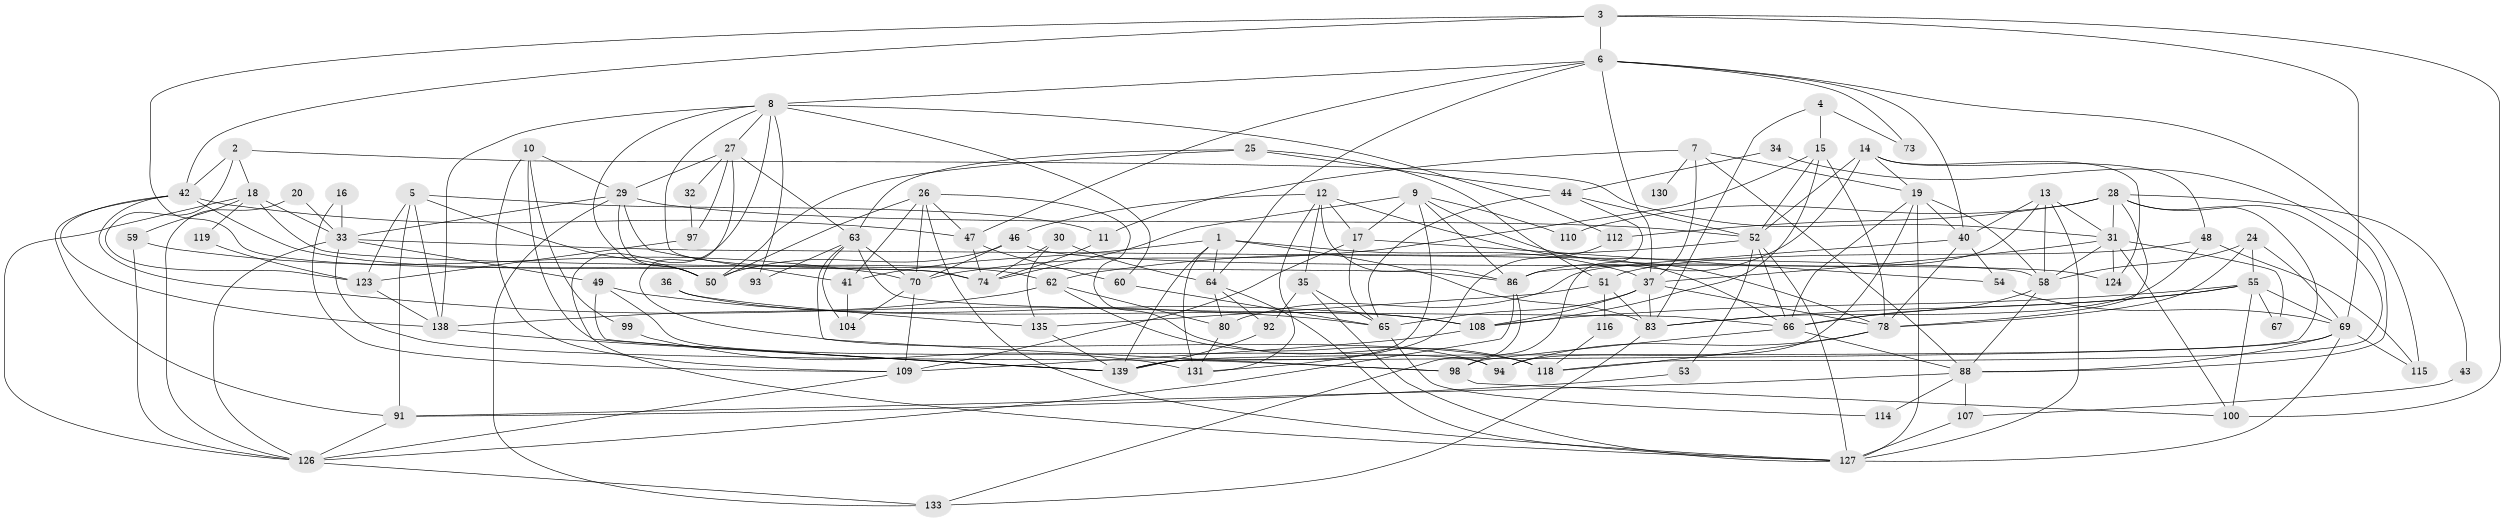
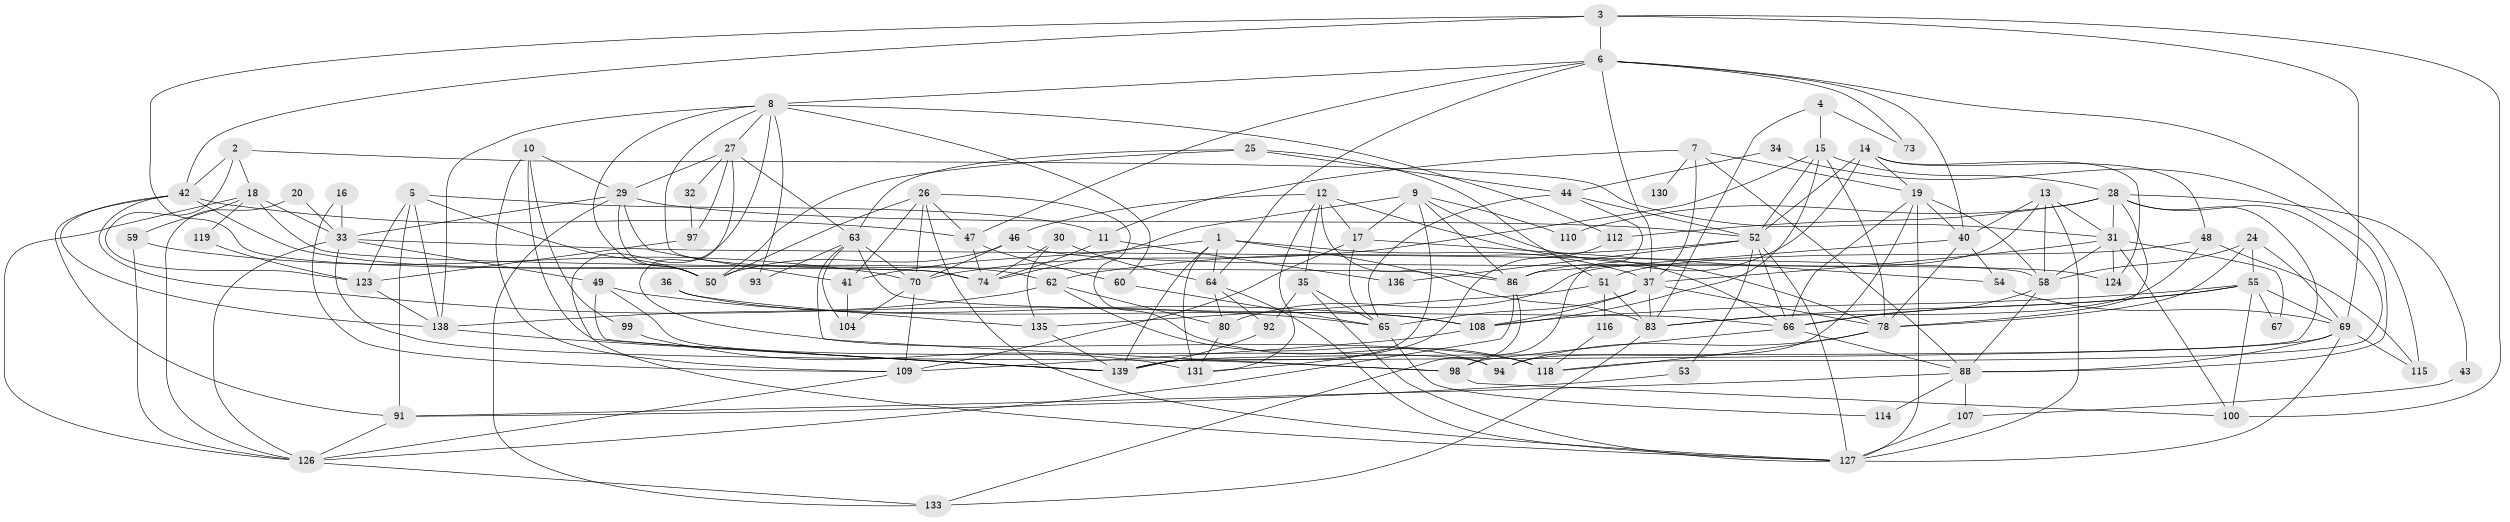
  graph {
    node [color=gray90 style=filled]
    1 [super="+140"]
    37 [super="+38"]
    41
    64 [super="+121"]
    83 [super="+87"]
    131 [super="+147"]
    139 [super="+142"]
    78 [super="+82"]
    108 [super="+137"]
    65 [super="+95"]
    104
    127 [super="+129"]
    80 [super="+96"]
    92
    133
    2
    18
    31 [super="+101"]
    42 [super="+111"]
    123
    86 [super="+134"]
    33 [super="+45"]
    59
    119
    126 [super="+132"]
    100
    58 [super="+76"]
    124
    67
    91
    138
    47 [super="+57"]
    62 [super="+71"]
    3 [super="+21"]
    6 [super="+81"]
    69 [super="+79"]
    74 [super="+105"]
    73
    8 [super="+61"]
    40 [super="+102"]
    115
    88 [super="+89"]
    15 [super="+23"]
    52 [super="+120"]
    28 [super="+68"]
    70 [super="+84"]
    4
    5 [super="+145"]
    11
    50 [super="+75"]
+   136
    27 [super="+90"]
    60 [super="+125"]
    93
    112
    54
    7 [super="+117"]
    n58 [label=19 super="+113"]
    130
    66 [super="+72"]
    94
    107
    114
    29 [super="+85"]
    63 [super="+141"]
    118 [super="+128"]
    32
    97
    9 [super="+22"]
    17 [super="+56"]
    110
    109
    10
    99
    12 [super="+144"]
    35
    46 [super="+146"]
    98
    13 [super="+19"]
    14 [super="+143"]
    48 [super="+103"]
    51 [super="+106"]
    53
    43
    49
    16
    20
    55 [super="+122"]
    24
    44 [super="+77"]
    25
    135
    116
    26
    30
    34
    36
    1 -- 37 [weight=2]
    1 -- 41
    1 -- 64
    1 -- 83
    1 -- 131
    1 -- 139
    37 -- 83
    37 -- 78
    37 -- 108
    37 -- 65
    41 -- 104
    64 -- 127
    64 -- 80
    64 -- 92
    83 -- 133
    78 -- 94
    78 -- 118
    108 -- 109
    65 -- 114
    80 -- 131
    92 -- 139
    2 -- 18
    2 -- 31
    2 -- 42
    2 -- 123
    18 -- 86
    18 -- 33
    18 -- 59
    18 -- 119
    18 -- 126
    31 -- 37
    31 -- 100
    31 -- 58
    31 -- 124
    31 -- 67
    42 -- 65
    42 -- 91
    42 -- 138
    42 -- 47
    42 -- 62
    123 -- 138
    86 -- 133
    86 -- 126
    33 -- 126
    33 -- 58
    33 -- 98
    33 -- 49
    59 -- 126
    59 -- 70
    119 -- 123
    126 -- 133
    58 -- 88
    58 -- 66
    91 -- 126
    138 -- 139
    47 -- 74
    47 -- 60
    62 -- 80
    62 -- 138
    62 -- 94
    3 -- 42
    3 -- 100
    3 -- 6
    3 -- 69
    3 -- 74
    6 -- 37
    6 -- 64
    6 -- 47
    6 -- 73
    6 -- 8
    6 -- 40
    6 -- 115
    69 -- 139
    69 -- 127
    69 -- 115
    69 -- 88
    8 -- 127
    8 -- 138
    8 -- 74
    8 -- 50
    8 -- 27
    8 -- 60
    8 -- 93
    8 -- 112
    40 -- 78
    40 -- 86
    40 -- 54
    88 -- 91
    88 -- 107
    88 -- 114
    15 -- 78
    15 -- 108
    15 -- 52
+   15 -- 28
    15 -- 70
    52 -- 127
    52 -- 62
+   52 -- 136
    52 -- 66
    52 -- 53
    28 -- 139
    28 -- 78
    28 -- 31
    28 -- 112
    28 -- 118
    28 -- 110
    28 -- 43
    70 -- 104
    70 -- 109
    4 -- 83
    4 -- 73
    4 -- 15
    5 -- 123
    5 -- 91
    5 -- 138
    5 -- 11
    5 -- 50
    11 -- 74
+   11 -- 136
    27 -- 29
    27 -- 63
    27 -- 118
    27 -- 32
    27 -- 97
    60 -- 65
    112 -- 131
    54 -- 69
    7 -- 37
    7 -- 88
    7 -- 11
    7 -- n58
    7 -- 130
    n58 -- 127
    n58 -- 58
    n58 -- 40
    n58 -- 66
    n58 -- 94
    66 -- 88
    66 -- 98
    107 -- 127
    29 -- 41
    29 -- 133
    29 -- 33
    29 -- 52
    29 -- 50
    63 -- 104
    63 -- 70
    63 -- 93
    63 -- 66
    63 -- 98
    32 -- 97
    97 -- 123
    9 -- 139
    9 -- 78
    9 -- 86
    9 -- 74
    9 -- 17
    9 -- 110
    17 -- 65
    17 -- 54
    17 -- 109
    109 -- 126
    10 -- 139
    10 -- 29
    10 -- 109
    10 -- 99
    99 -- 131 [weight=2]
    12 -- 131
    12 -- 86
    12 -- 66
    12 -- 17
    12 -- 35
    12 -- 46
    35 -- 65
    35 -- 127
    35 -- 92
    46 -- 124
    46 -- 70
    46 -- 50
    98 -- 100
    13 -- 127
    13 -- 80
    13 -- 31
    13 -- 58
    13 -- 40
    14 -- 86
    14 -- 124
    14 -- 52
    14 -- n58
    14 -- 48
    48 -- 83
    48 -- 115
    48 -- 51
    51 -- 83
    51 -- 135
    51 -- 116
    53 -- 91
    43 -- 107
    49 -- 139
    49 -- 108
    49 -- 94
    16 -- 33
    16 -- 109
    20 -- 33
    20 -- 126
    55 -- 83
    55 -- 108
    55 -- 100
    55 -- 67
    55 -- 69
    55 -- 66
    24 -- 78
    24 -- 58
    24 -- 69
    24 -- 55
    44 -- 65
    44 -- 52
    44 -- 98
    25 -- 50
    25 -- 63
    25 -- 51
    25 -- 44
    135 -- 139
    116 -- 118
    26 -- 41
    26 -- 127
    26 -- 47
    26 -- 70
    26 -- 50
    26 -- 118
    30 -- 64
    30 -- 74
    30 -- 135
    34 -- 88
    34 -- 44
    36 -- 108
    36 -- 135
  }
